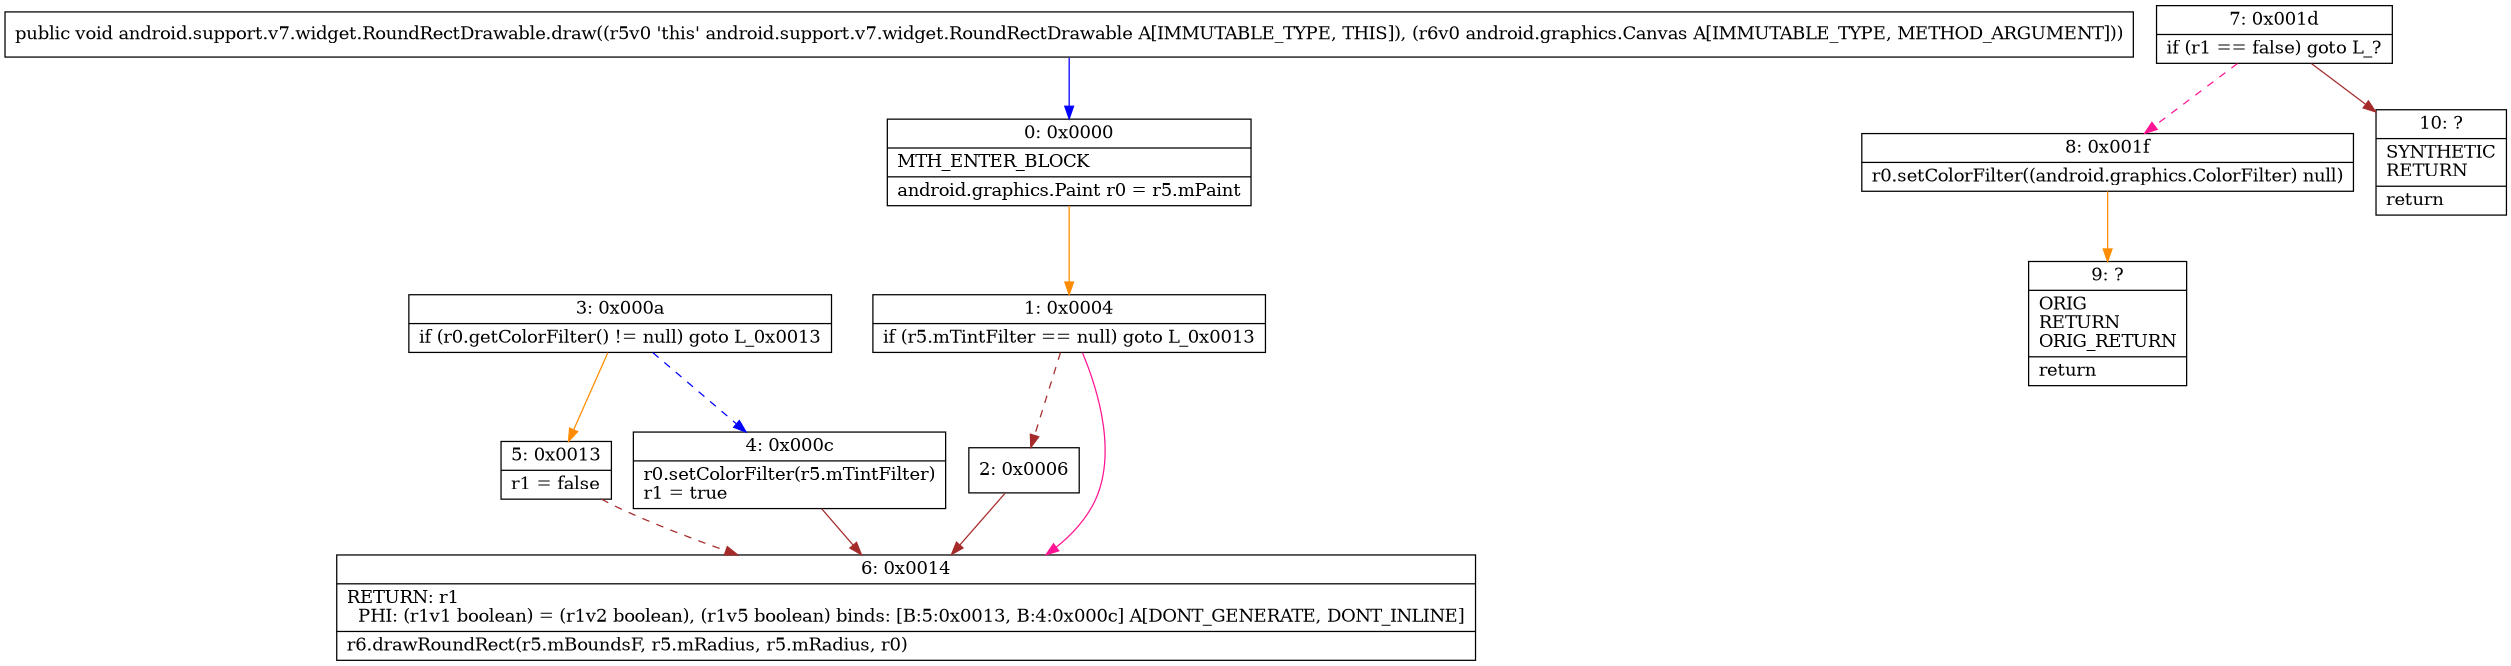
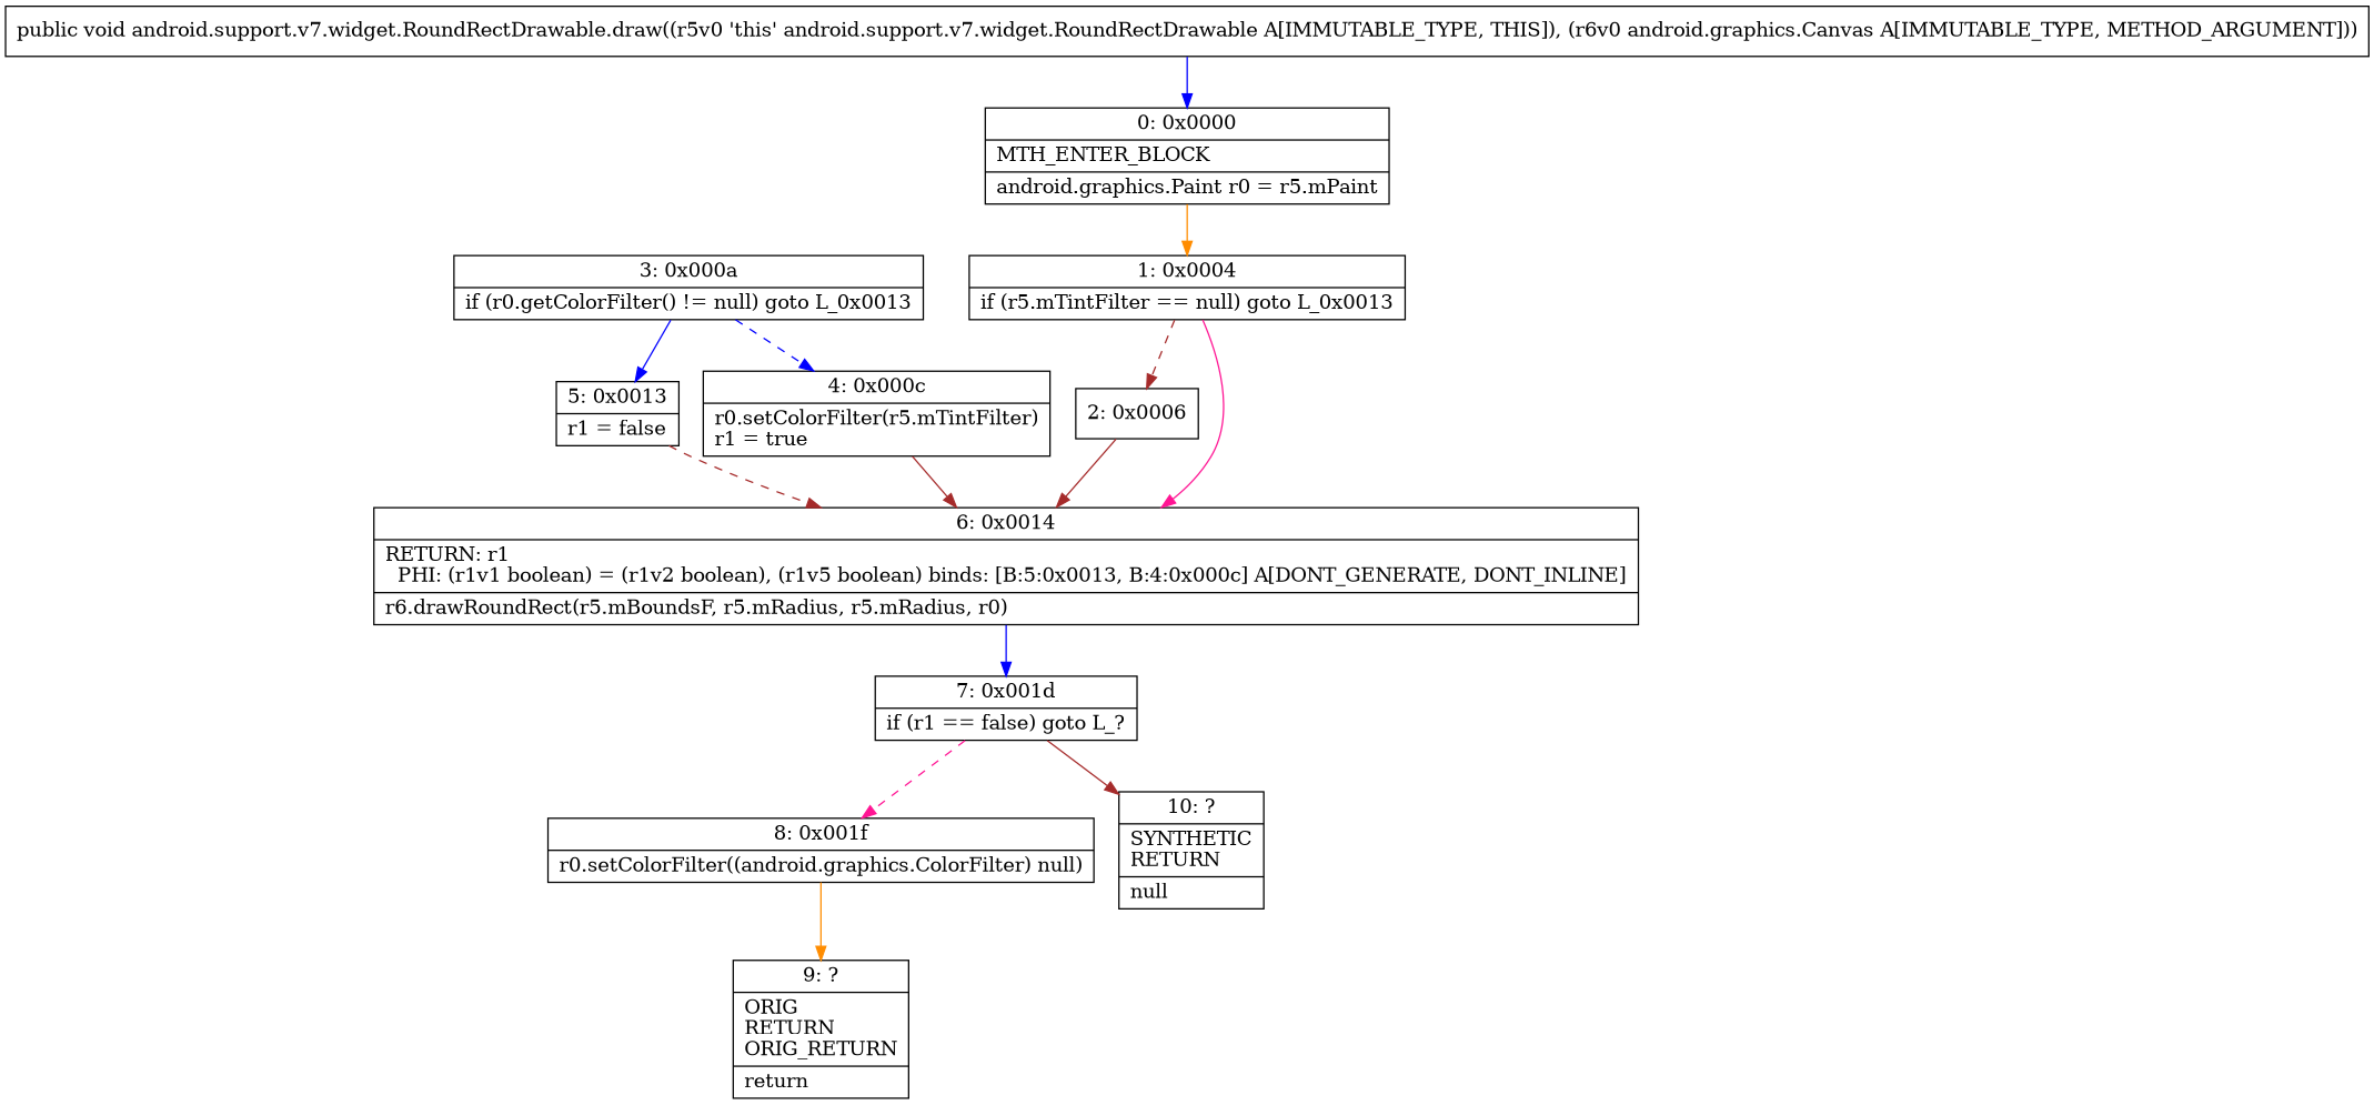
  digraph {
    node [shape=record]
    edge [color=brown]
    n1 [label="{0\:\ 0x0000|MTH_ENTER_BLOCK\l|android.graphics.Paint r0 = r5.mPaint\l}"]
    n2 [label="{1\:\ 0x0004|if (r5.mTintFilter == null) goto L_0x0013\l}"]
    n3 [label="{2\:\ 0x0006}"]
    n4 [label="{6\:\ 0x0014|RETURN: r1 \l  PHI: (r1v1 boolean) = (r1v2 boolean), (r1v5 boolean) binds: [B:5:0x0013, B:4:0x000c] A[DONT_GENERATE, DONT_INLINE]\l|r6.drawRoundRect(r5.mBoundsF, r5.mRadius, r5.mRadius, r0)\l}"]
    n5 [label="{5\:\ 0x0013|r1 = false\l}"]
    n6 [label="{3\:\ 0x000a|if (r0.getColorFilter() != null) goto L_0x0013\l}"]
    n7 [label="{4\:\ 0x000c|r0.setColorFilter(r5.mTintFilter)\lr1 = true\l}"]
    n8 [label="{7\:\ 0x001d|if (r1 == false) goto L_?\l}"]
    n9 [label="{8\:\ 0x001f|r0.setColorFilter((android.graphics.ColorFilter) null)\l}"]
-   n10 [label="{10\:\ ?|SYNTHETIC\lRETURN\l|return\l}"]
+   n10 [label="{10\:\ ?|SYNTHETIC\lRETURN\l|null\l}"]
    n11 [label="{9\:\ ?|ORIG\lRETURN\lORIG_RETURN\l|return\l}"]
    n12 [label="{public void android.support.v7.widget.RoundRectDrawable.draw((r5v0 'this' android.support.v7.widget.RoundRectDrawable A[IMMUTABLE_TYPE, THIS]), (r6v0 android.graphics.Canvas A[IMMUTABLE_TYPE, METHOD_ARGUMENT])) }"]
    n1 -> n2 [color=darkorange]
    n2 -> n3 [style=dashed]
    n2 -> n4 [color=deeppink]
    n3 -> n4
+   n4 -> n8 [color=blue]
    n5 -> n4 [style=dashed]
-   n6 -> n5 [color=darkorange]
+   n6 -> n5 [color=blue]
    n6 -> n7 [color=blue style=dashed]
    n7 -> n4
    n8 -> n9 [color=deeppink style=dashed]
    n8 -> n10
    n9 -> n11 [color=darkorange]
    n12 -> n1 [color=blue]
  }
